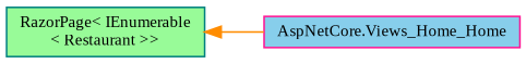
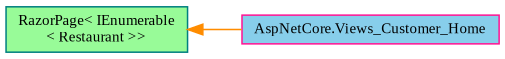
  digraph {
    rankdir=LR
    fontname="Liberation Serif"
    node [fontname="Liberation Serif" fontsize=10 shape=record style=filled]
    n1 [color=teal fillcolor=palegreen height=0.2 label="RazorPage\< IEnumerable\l\< Restaurant \>\>" width=0.4]
-   n2 [color=deeppink fillcolor=skyblue height=0.2 label="AspNetCore.Views_Home_Home" width=0.4]
+   n2 [color=deeppink fillcolor=skyblue height=0.2 label="AspNetCore.Views_Customer_Home" width=0.4]
    n1 -> n2 [color=darkorange dir=back fontname="Liberation Serif" fontsize=10 labelfontname=Helvetica labelfontsize=10 style=solid]
  }
